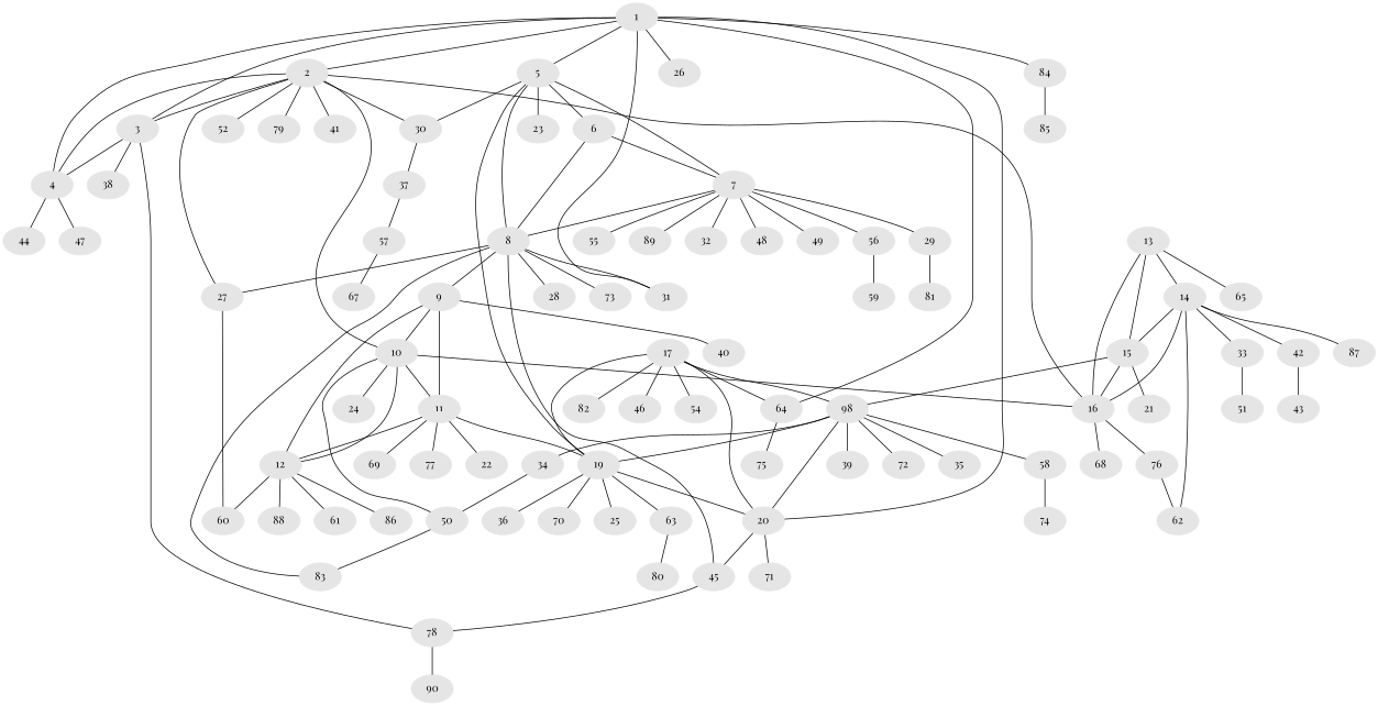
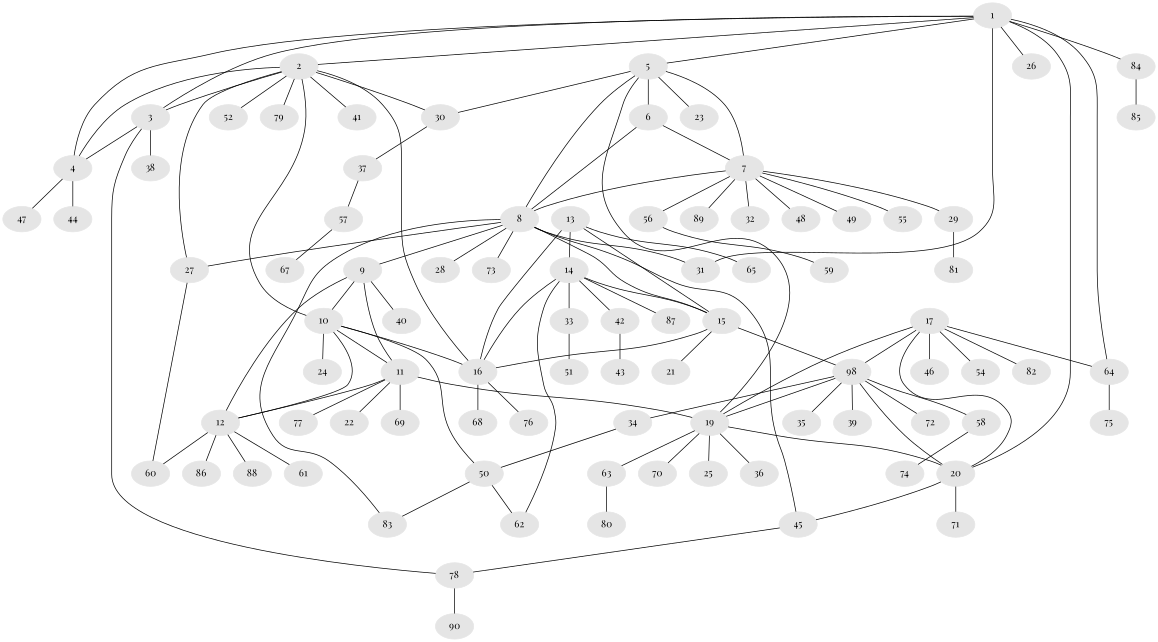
  graph {
    fontname="Playfair Display"
    node [color=gray90 fontname="Playfair Display" style=filled]
    edge [fontname="Playfair Display"]
    1
    2
    3
    4
    5
    20
    26
    31
    64
    84
    10
    16
    27
    30
    41
    52
    79
    38
    78
    44
    47
    6
    7
    8
    19
    23
    45
    71
    75
    85
    11
    12
    24
    50
    68
    76
    60
    37
    90
    29
    32
    48
    49
    55
    56
    89
    9
    15
    28
    73
    83
    25
    36
    63
    70
    81
    59
    40
    n59 [label=98]
    21
    22
    69
    77
    61
    86
    88
    62
    13
    14
    65
    33
    42
    87
    51
    43
    34
    35
    39
    58
    72
    17
    46
    54
    82
    74
    80
    57
    67
    1 -- 2
    1 -- 3
    1 -- 4
    1 -- 5
    1 -- 20
    1 -- 26
    1 -- 31
    1 -- 64
    1 -- 84
    2 -- 3
    2 -- 4
    2 -- 10
    2 -- 16
    2 -- 27
    2 -- 30
    2 -- 41
    2 -- 52
    2 -- 79
    3 -- 4
    3 -- 38
    3 -- 78
    4 -- 44
    4 -- 47
    5 -- 30
    5 -- 6
    5 -- 7
    5 -- 8
    5 -- 19
    5 -- 23
    20 -- 45
    20 -- 71
    64 -- 75
    84 -- 85
    10 -- 16
    10 -- 11
    10 -- 12
    10 -- 24
    10 -- 50
    16 -- 68
    16 -- 76
    27 -- 60
    30 -- 37
    78 -- 90
    6 -- 7
    6 -- 8
    7 -- 8
    7 -- 29
    7 -- 32
    7 -- 48
    7 -- 49
    7 -- 55
    7 -- 56
    7 -- 89
    8 -- 31
    8 -- 27
    8 -- 45
    8 -- 9
+   8 -- 15
    8 -- 28
    8 -- 73
    8 -- 83
    19 -- 20
    19 -- 25
    19 -- 36
    19 -- 63
    19 -- 70
    45 -- 78
    11 -- 19
    11 -- 12
    11 -- 22
    11 -- 69
    11 -- 77
    12 -- 60
    12 -- 61
    12 -- 86
    12 -- 88
    50 -- 83
-   76 -- 62
+   50 -- 62
    37 -- 57
    29 -- 81
    56 -- 59
    9 -- 10
    9 -- 11
    9 -- 12
    9 -- 40
    15 -- 16
    15 -- n59
    15 -- 21
    63 -- 80
    n59 -- 20
    n59 -- 19
    n59 -- 34
    n59 -- 35
    n59 -- 39
    n59 -- 58
    n59 -- 72
    13 -- 16
    13 -- 15
    13 -- 14
    13 -- 65
    14 -- 16
    14 -- 15
    14 -- 62
    14 -- 33
    14 -- 42
    14 -- 87
    33 -- 51
    42 -- 43
    34 -- 50
    58 -- 74
    17 -- 20
    17 -- 64
    17 -- 19
    17 -- n59
    17 -- 46
    17 -- 54
    17 -- 82
    57 -- 67
  }
